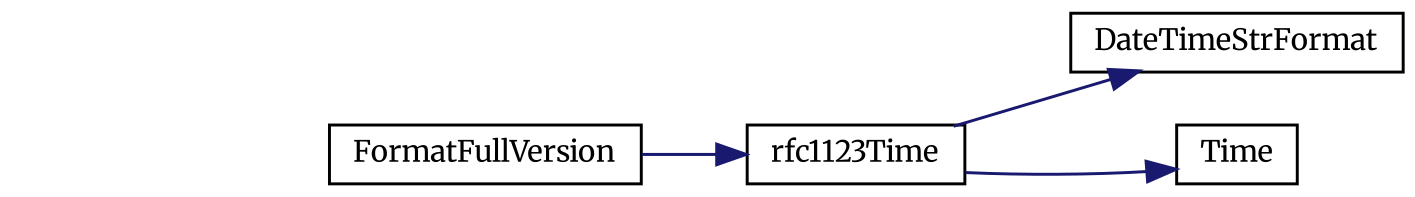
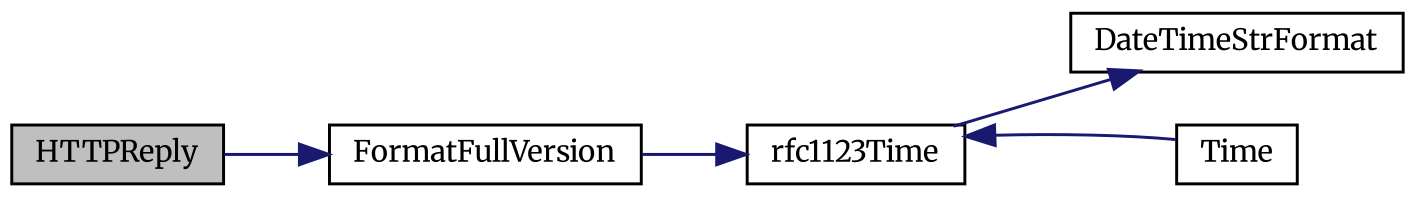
  digraph {
    fontname=Merriweather
    rankdir=LR
    node [color=black fillcolor=white fontname=Merriweather fontsize=10 shape=record style=filled]
    edge [color=midnightblue fontname=Merriweather fontsize=10 labelfontname=Helvetica labelfontsize=10 style=solid]
+   n1 [fillcolor=grey75 fontcolor=black height=0.2 label=HTTPReply width=0.4]
    n2 [height=0.2 label=FormatFullVersion width=0.4]
    n3 [height=0.2 label=rfc1123Time width=0.4]
    n4 [height=0.2 label=DateTimeStrFormat width=0.4]
    n5 [height=0.2 label=Time width=0.4]
+   n1 -> n2
    n2 -> n3
    n3 -> n4
-   n3 -> n5
+   n5 -> n3
  }
